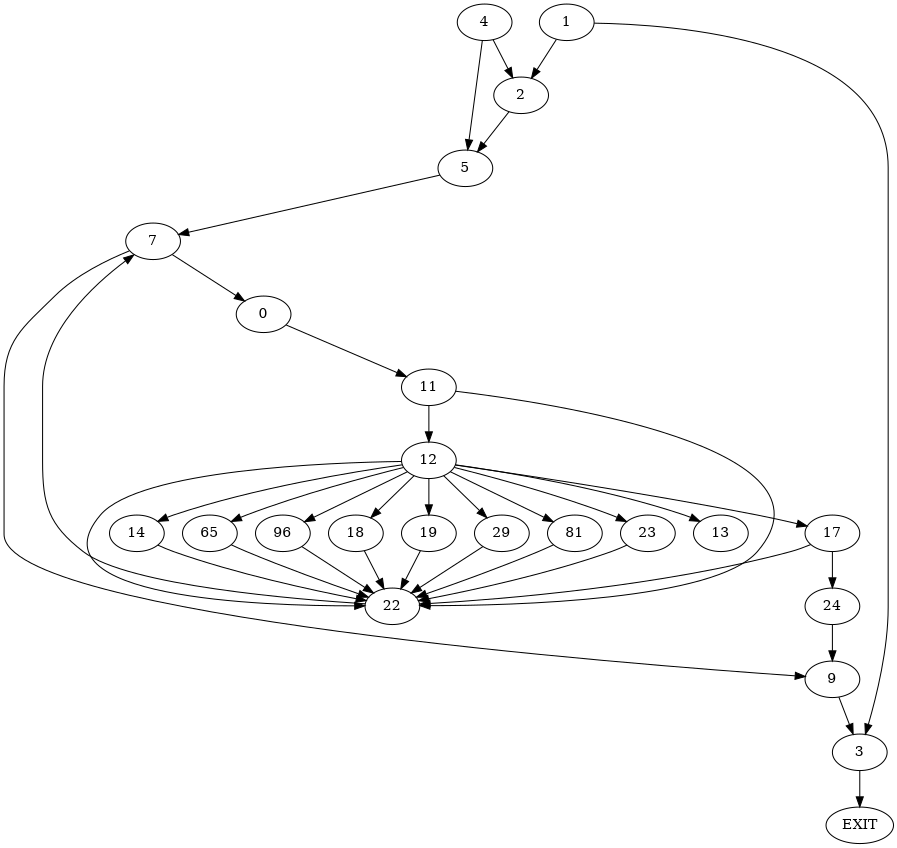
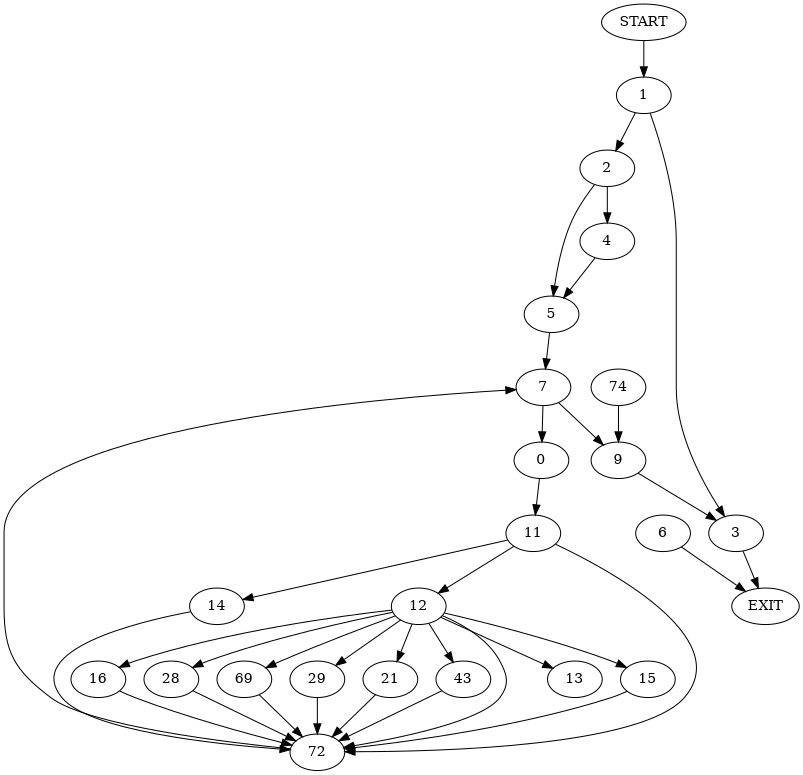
  digraph {
+   n1 [label=START]
    1
    2
    3
    n5 [label=EXIT]
    4
    5
    7
+   6
    n10 [label=0]
    9
    11
    12
-   22
+   22 [label=72]
    13
    14
-   15 [label=65]
-   16 [label=96]
-   17
-   18
-   19
+   15
+   16
+   18 [label=28]
+   19 [label=69]
    n22 [label=29]
-   21 [label=81]
-   23
-   24
+   21
+   23 [label=43]
+   24 [label=74]
+   n1 -> 1
    1 -> 2
    1 -> 3
-   4 -> 2
+   2 -> 4
    2 -> 5
    3 -> n5
    4 -> 5
    5 -> 7
    7 -> n10
    7 -> 9
+   6 -> n5
    n10 -> 11
    9 -> 3
    11 -> 12
    11 -> 22
    12 -> 22
    12 -> 13
-   12 -> 14
+   11 -> 14
    12 -> 15
    12 -> 16
-   12 -> 17
    12 -> 18
    12 -> 19
    12 -> n22
    12 -> 21
    12 -> 23
    22 -> 7
    14 -> 22
    15 -> 22
    16 -> 22
-   17 -> 22
-   17 -> 24
    18 -> 22
    19 -> 22
    n22 -> 22
    21 -> 22
    23 -> 22
    24 -> 9
  }
